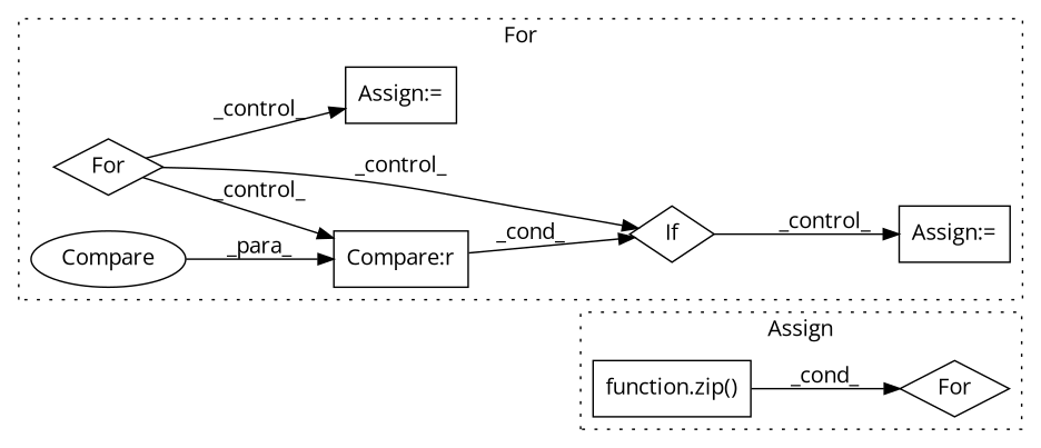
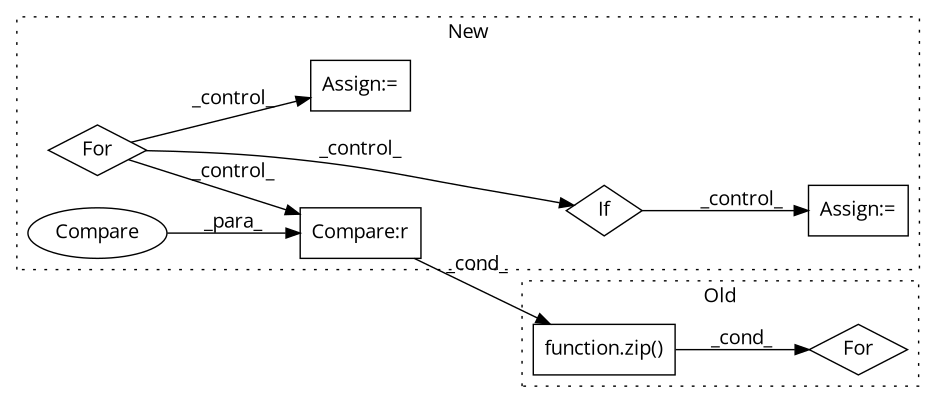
  digraph {
    fontname="Open Sans"
    rankdir=LR
    node [a=107 fontname="Open Sans" l=3 s=11706 shape=box]
    edge [fontname="Open Sans"]
    n1 [a=75 l="4,1" label="function.zip()" s="10877,10901"]
    n2 [l="4,18" label=For s="10851,10902" shape=diamond]
    n3 [l="4,10" label=For s="11530,11552" shape=diamond]
    n4 [a=68 label="Assign:=" s=11791]
    n5 [a=68 label="Assign:=" s=11740]
    n6 [a=96 label=If s=11703 shape=diamond]
    n7 [a=40 l=12 label="Compare:r"]
    n8 [a=87 l=4 label=Compare shape=ellipse]
    subgraph cluster_1 {
-     label=Assign
+     label=Old
      style=dotted
      n1
      n2
    }
    subgraph cluster_2 {
-     label=For
+     label=New
      style=dotted
      n3
      n4
      n5
      n6
      n7
      n8
    }
    n1 -> n2 [label=_cond_]
    n3 -> n4 [label=_control_]
    n3 -> n6 [label=_control_]
    n3 -> n7 [label=_control_]
    n6 -> n5 [label=_control_]
-   n7 -> n6 [label=_cond_]
+   n7 -> n1 [label=_cond_]
    n8 -> n7 [label=_para_]
  }
